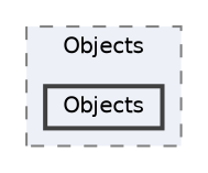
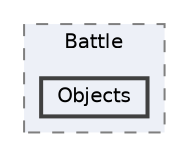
  digraph {
    compound=true
    n1 [color=grey25 fillcolor="#edf0f7" fontname=Helvetica fontsize=10 height=0.2 label=Objects shape=box style="filled,bold" width=0.4]
    subgraph cluster_1 {
      bgcolor="#edf0f7"
      fontname=Helvetica
      fontsize=10
-     label=Objects
+     label=Battle
      pencolor=grey50
      style="filled,dashed"
      n1
    }
  }
